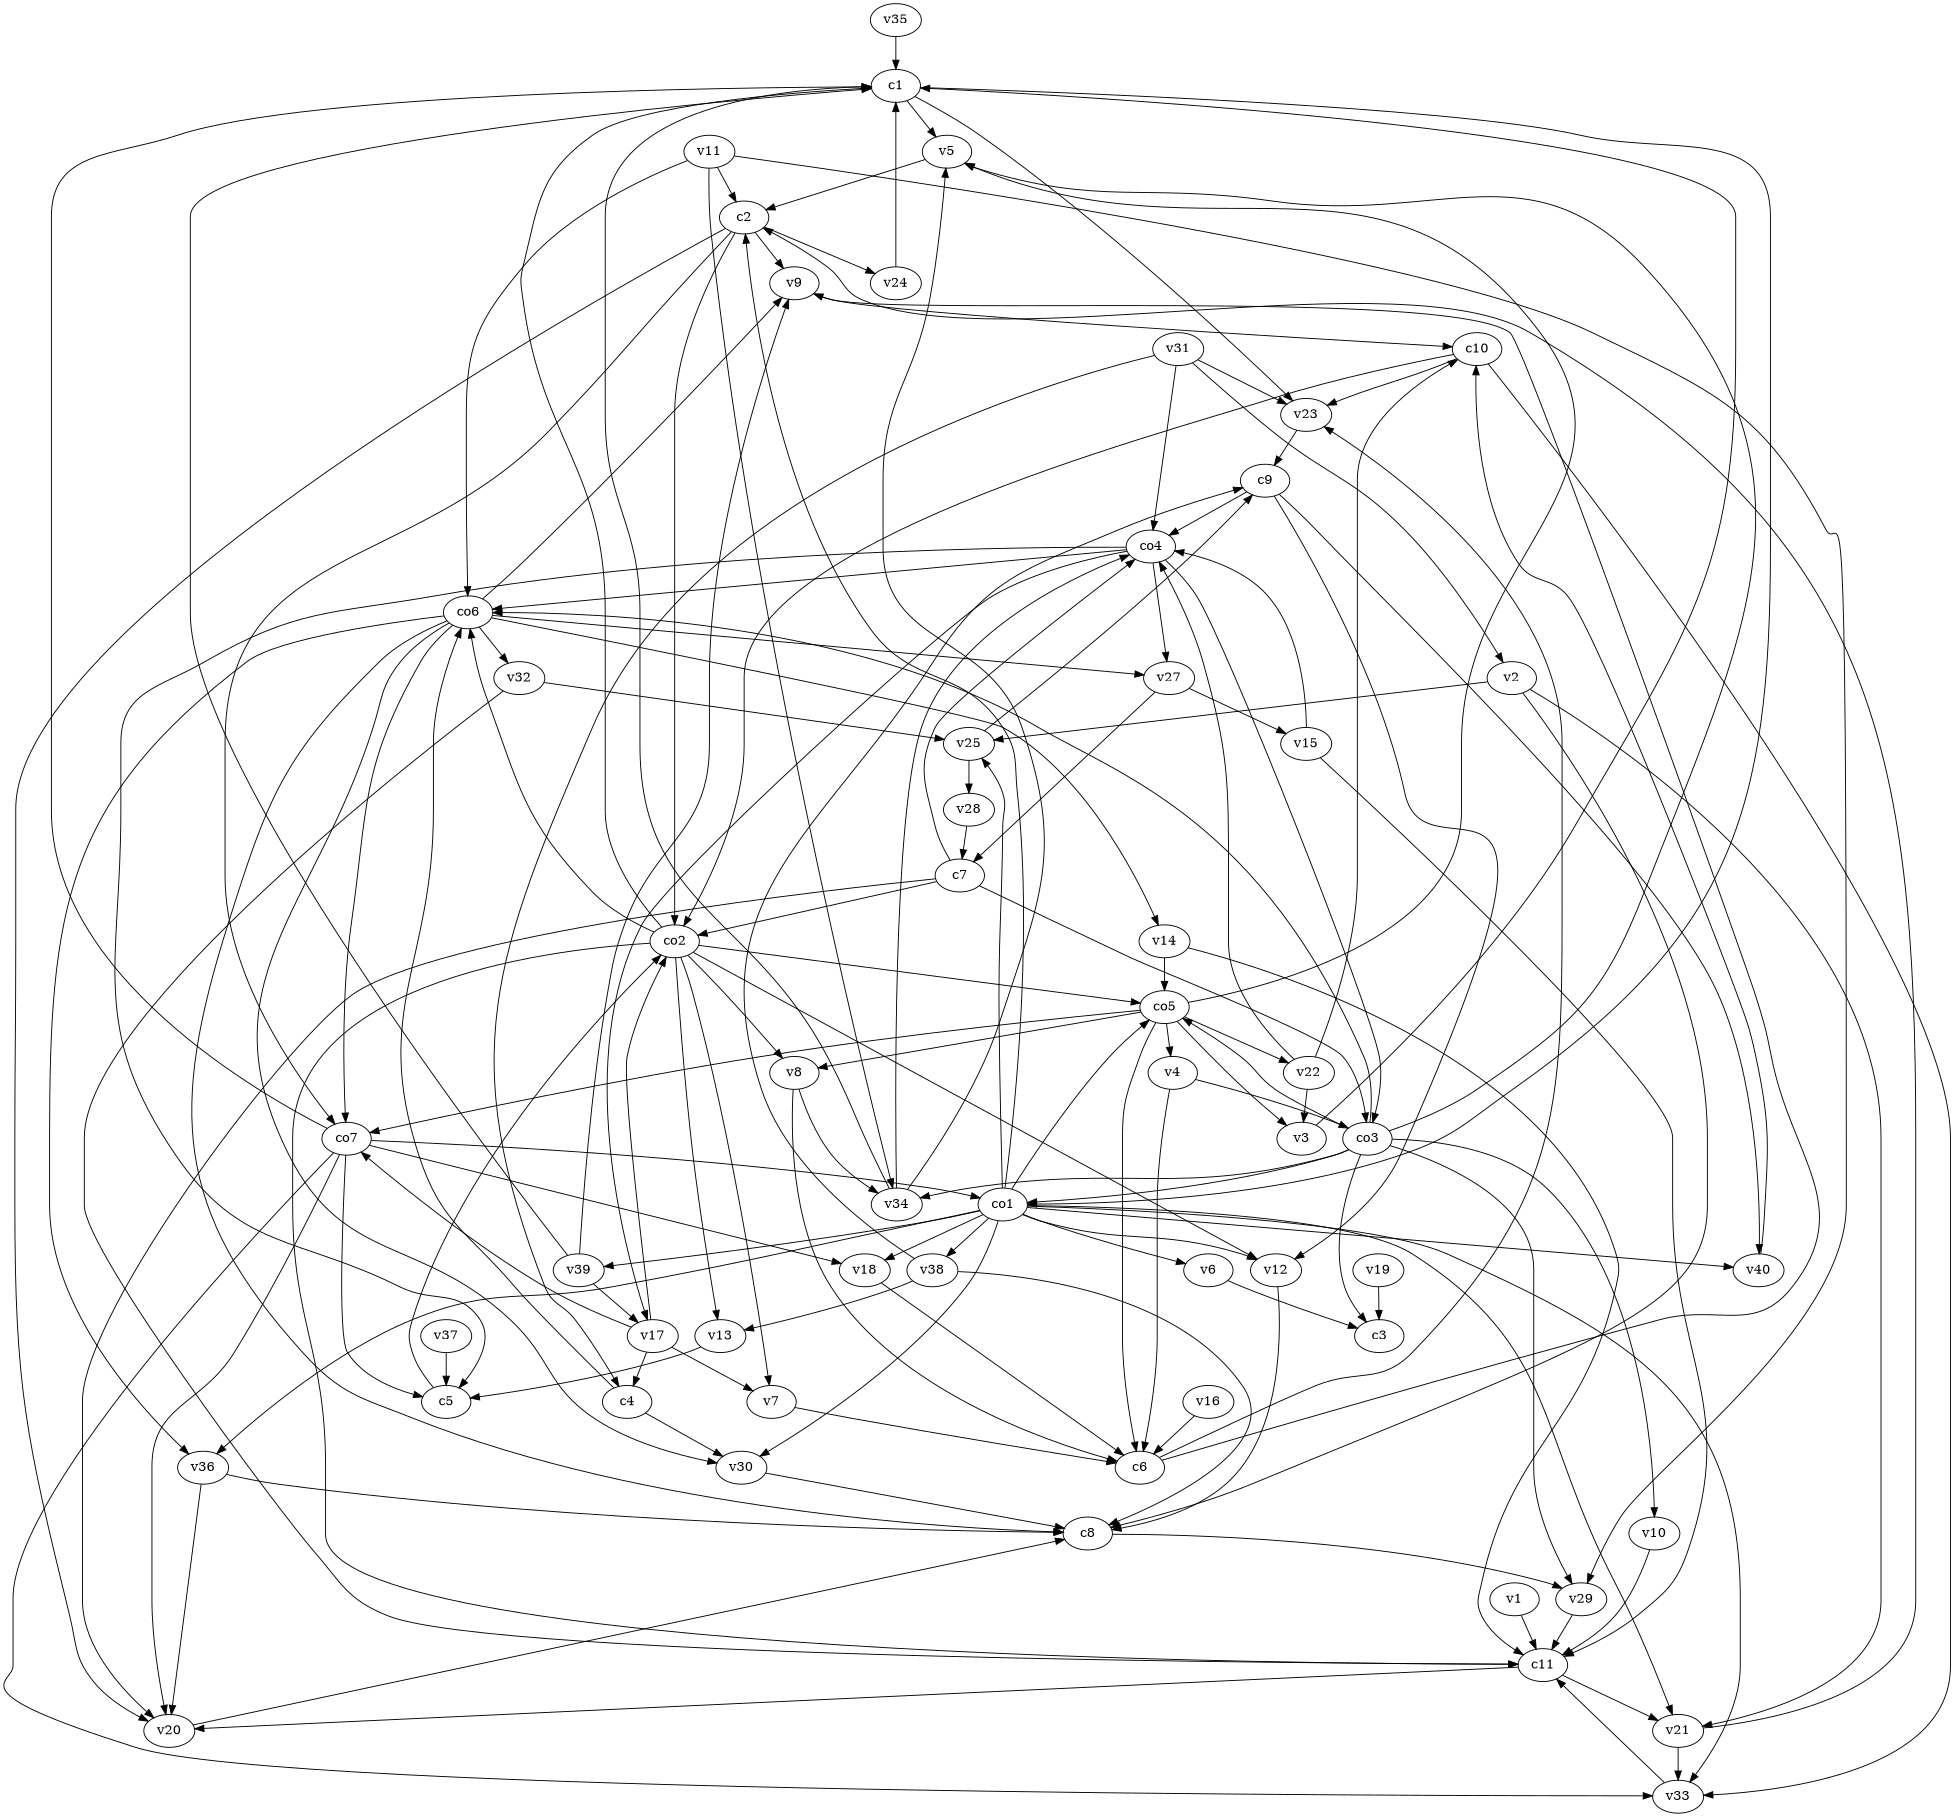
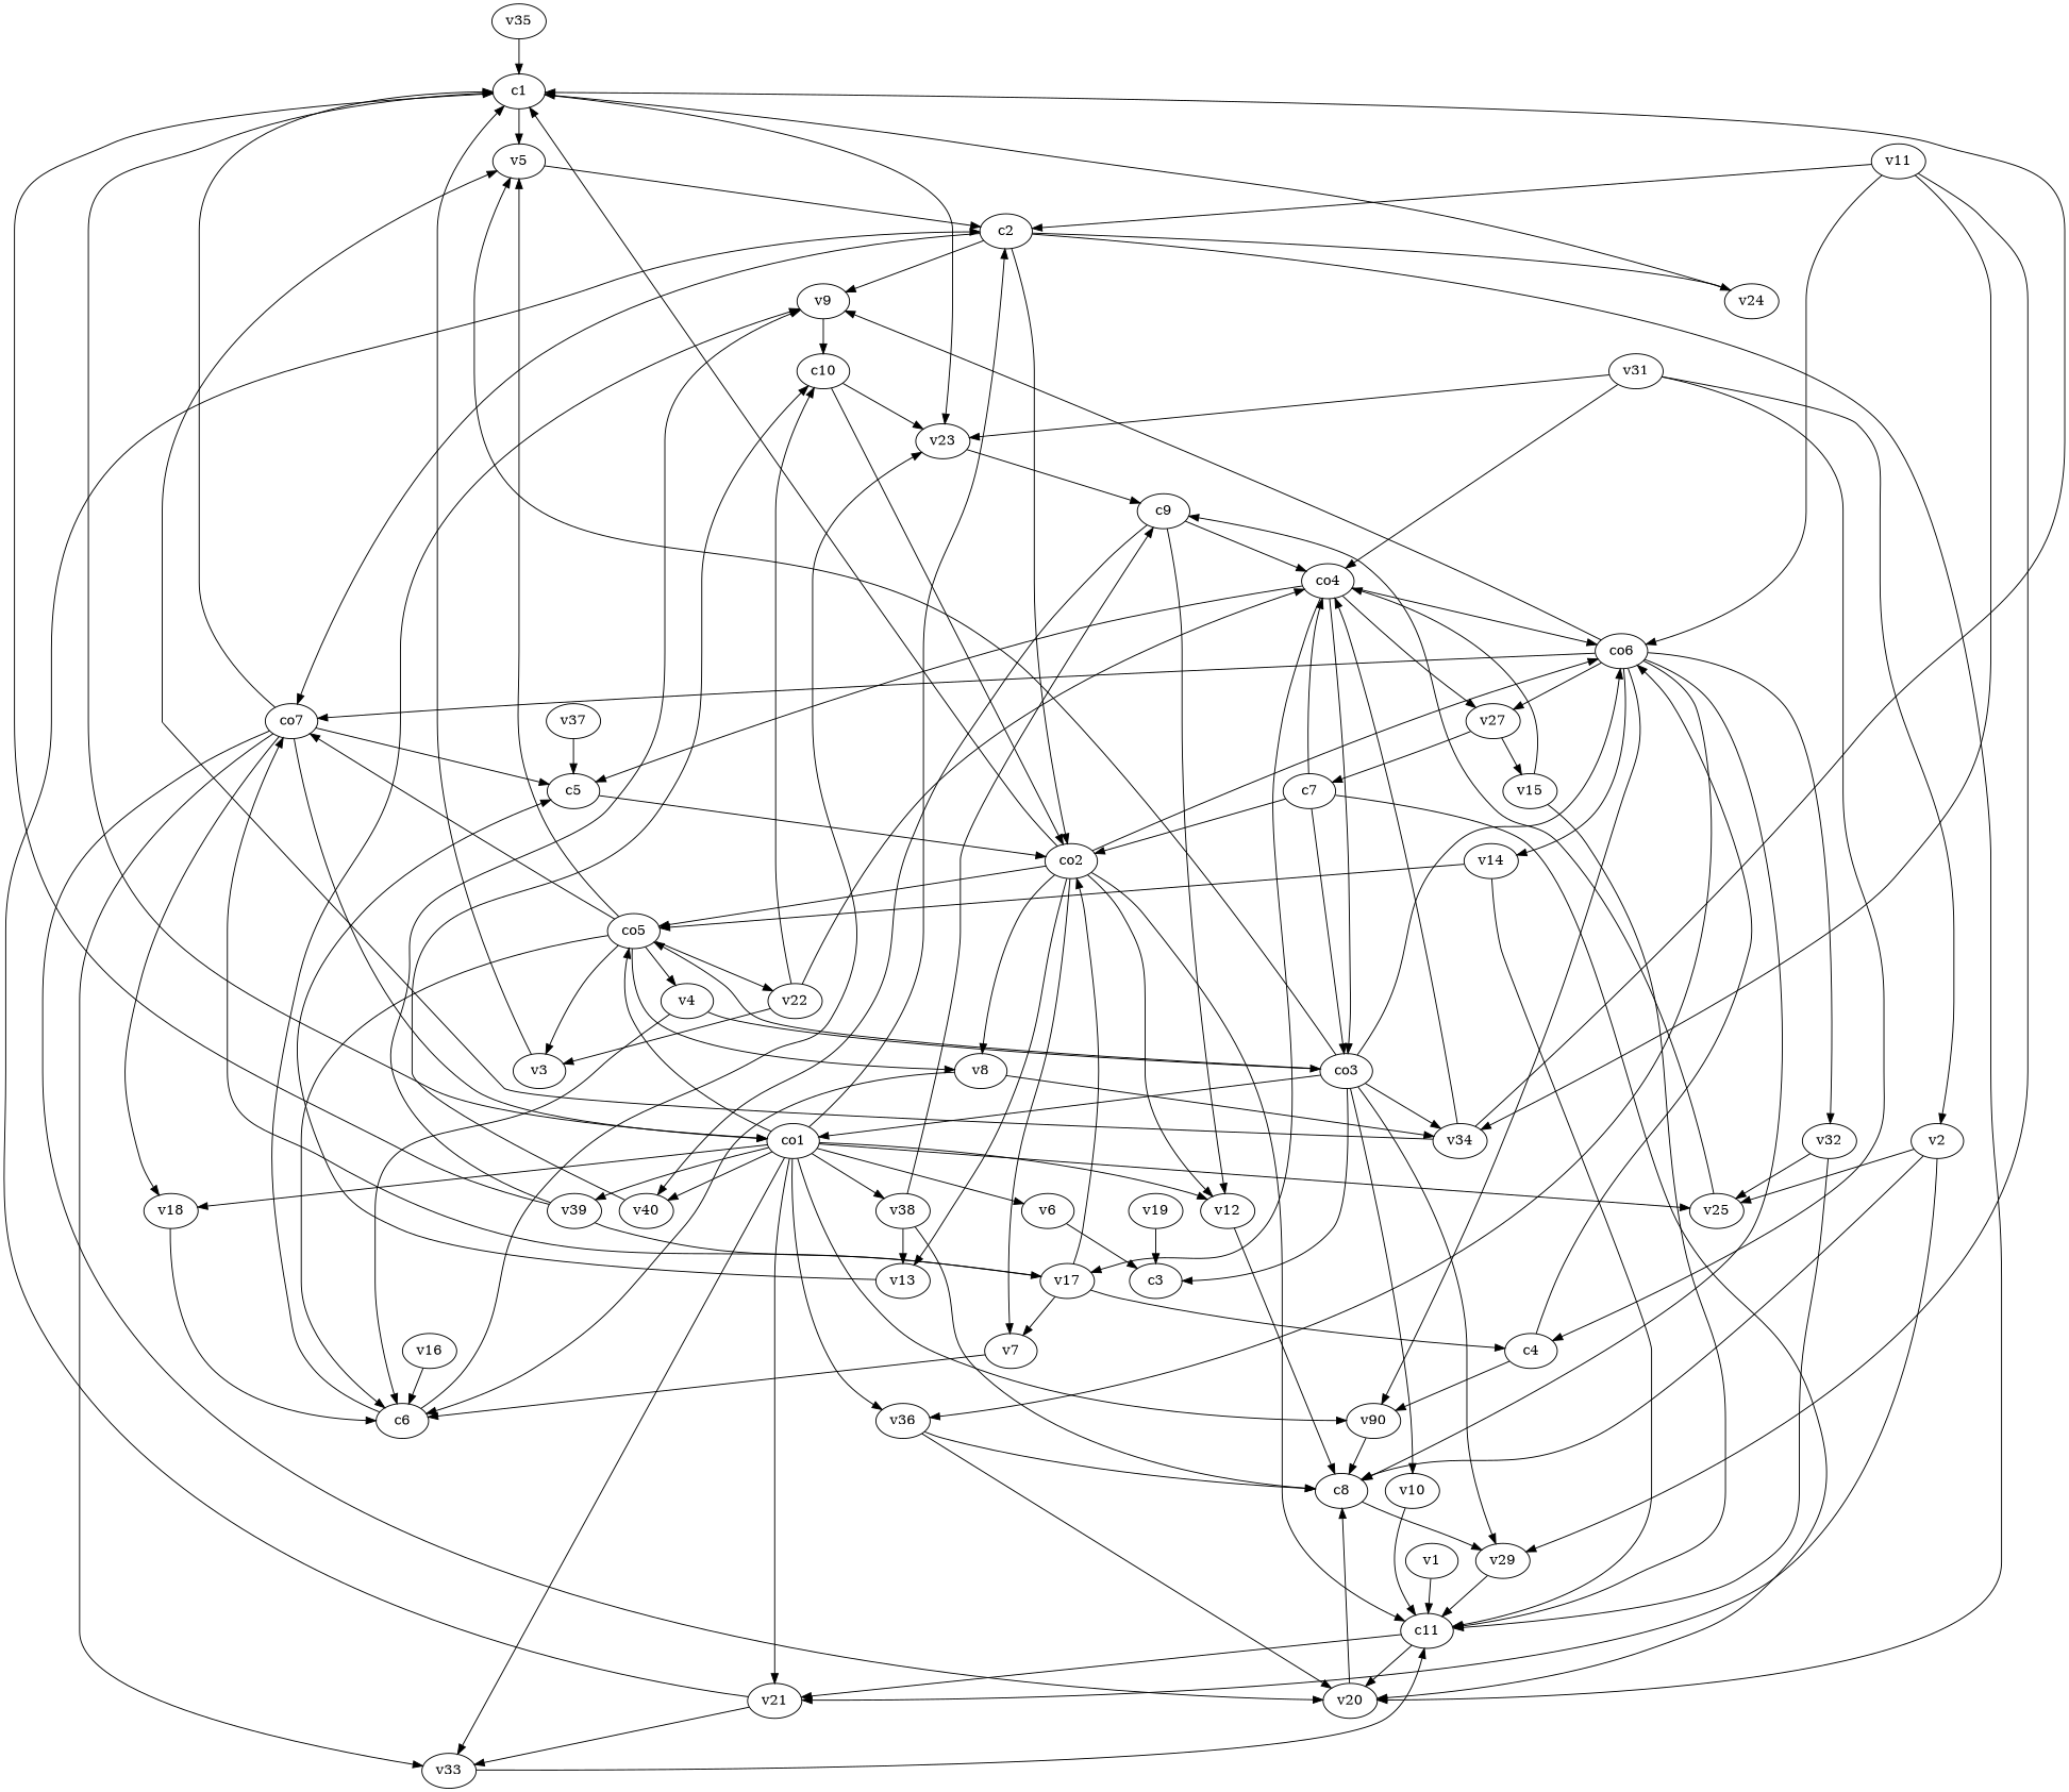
  strict digraph {
    edge [weight=1]
    c1
    v5
    v23
    co1
    c2
    c9
-   v30
+   v30 [label=v90]
    v12
    v40
    v33
    v21
    v25
    v6
    co5
    v18
    v36
    v38
    v39
    v9
    v20
    v24
    co2
    co7
    c10
    c8
    co6
    c11
    v7
    v8
    v13
    c5
    c4
    v14
    v27
    v32
    c6
    c7
    co3
    co4
    v29
    c3
    v34
    v10
    v17
    v1
    v2
-   v28
    v3
    v4
    v11
    v22
    v15
    v16
    v19
    v31
    v35
    v37
    c1 -> v5
    c1 -> v23
    c1 -> co1
    v5 -> c2
    v23 -> c9
    co1 -> c2
    co1 -> v30
    co1 -> v12
    co1 -> v40
    co1 -> v33
    co1 -> v21
    co1 -> v25
    co1 -> v6
    co1 -> co5
    co1 -> v18
    co1 -> v36
    co1 -> v38
    co1 -> v39
    c2 -> v9
    c2 -> v20
    c2 -> v24
    c2 -> co2
    c2 -> co7
    c9 -> v12
    c9 -> v40
    c9 -> co4
    v30 -> c8
    v12 -> c8
    v40 -> c10
    v33 -> c11
    v21 -> c2
    v21 -> v33
    v25 -> c9
-   v25 -> v28
    v6 -> c3
    co5 -> v5
    co5 -> co7
    co5 -> v8
    co5 -> c6
    co5 -> v3
    co5 -> v4
    co5 -> v22
    v18 -> c6
    v36 -> v20
    v36 -> c8
    v38 -> c9
    v38 -> c8
    v38 -> v13
    v39 -> c1
    v39 -> v9
    v39 -> v17
    v9 -> c10
    v20 -> c8
    v24 -> c1
    co2 -> c1
    co2 -> v12
    co2 -> co5
    co2 -> co6
    co2 -> c11
    co2 -> v7
    co2 -> v8
    co2 -> v13
    co7 -> c1
    co7 -> co1
    co7 -> v33
    co7 -> v18
    co7 -> v20
    co7 -> c5
    c10 -> v23
-   c10 -> v33
    c10 -> co2
    c8 -> v29
    co6 -> v30
    co6 -> v36
    co6 -> v9
    co6 -> co7
    co6 -> c8
    co6 -> v14
    co6 -> v27
    co6 -> v32
    c11 -> v21
    c11 -> v20
    v7 -> c6
    v8 -> c6
    v8 -> v34
    v13 -> c5
    c5 -> co2
    c4 -> v30
    c4 -> co6
    v14 -> co5
    v14 -> c11
    v27 -> c7
    v27 -> v15
    v32 -> v25
    v32 -> c11
    c6 -> v23
    c6 -> v9
    c7 -> v20
    c7 -> co2
    c7 -> co3
    c7 -> co4
    co3 -> v5
    co3 -> co1
    co3 -> co5
    co3 -> co6
    co3 -> v29
    co3 -> c3
    co3 -> v34
    co3 -> v10
    co4 -> co6
    co4 -> c5
    co4 -> v27
    co4 -> co3
    co4 -> v17
    v29 -> c11
    v34 -> c1
    v34 -> v5
    v34 -> co4
    v10 -> c11
    v17 -> co2
    v17 -> co7
    v17 -> v7
    v17 -> c4
    v1 -> c11
    v2 -> v21
    v2 -> v25
    v2 -> c8
-   v28 -> c7
    v3 -> c1
    v4 -> c6
    v4 -> co3
    v11 -> c2
    v11 -> co6
    v11 -> v29
    v11 -> v34
    v22 -> c10
    v22 -> co4
    v22 -> v3
    v15 -> c11
    v15 -> co4
    v16 -> c6
    v19 -> c3
    v31 -> v23
    v31 -> c4
    v31 -> co4
    v31 -> v2
    v35 -> c1
    v37 -> c5
  }
